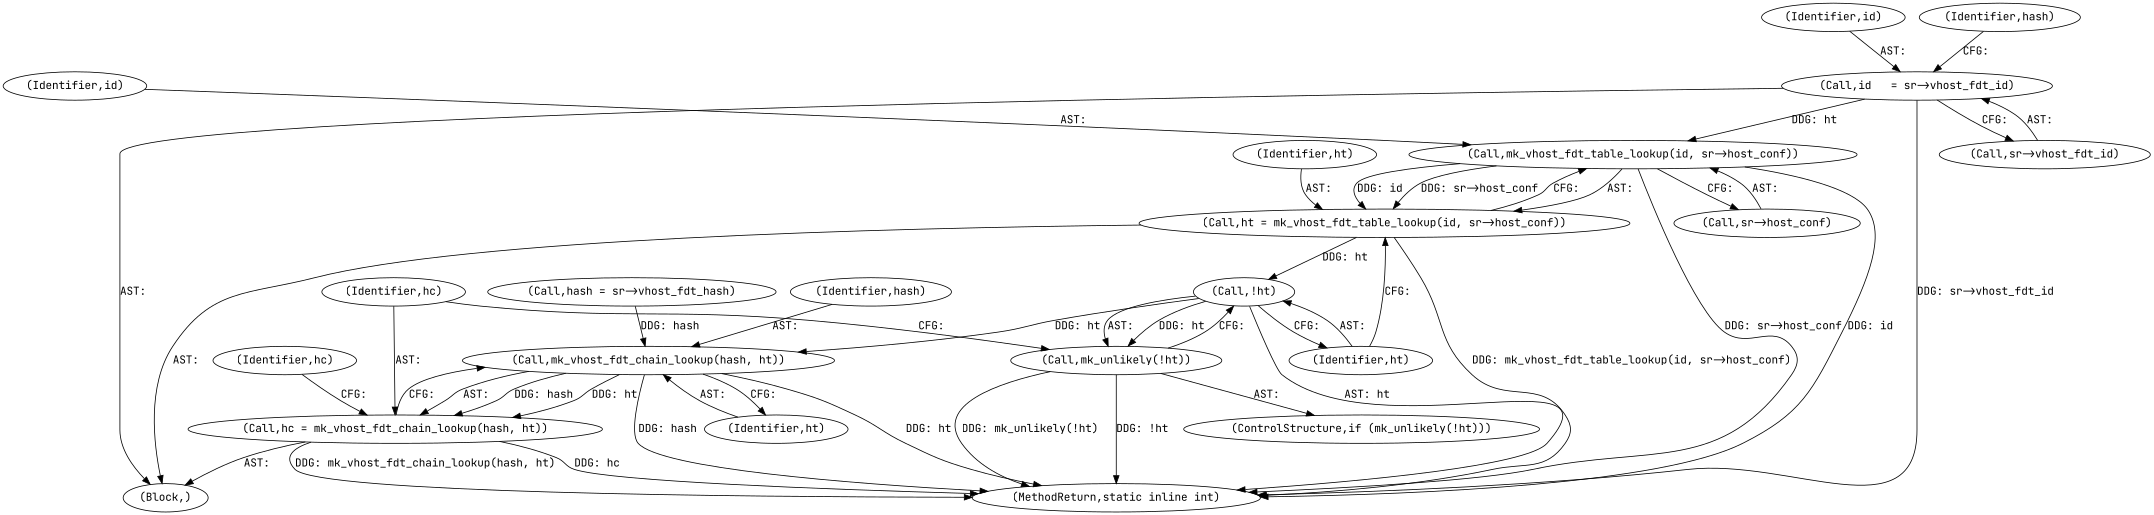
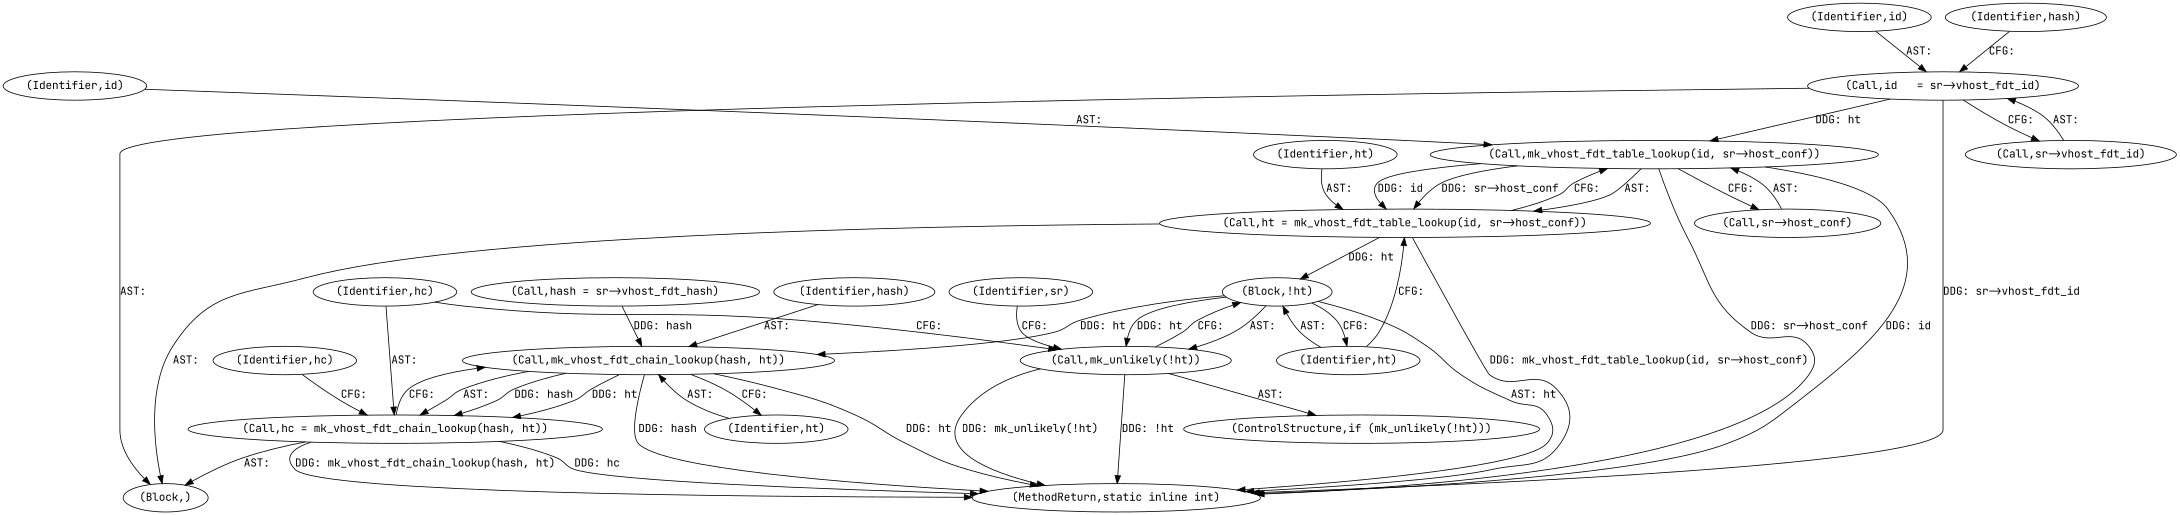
  digraph {
    fontname="JetBrains Mono"
    node [fontname="JetBrains Mono"]
    edge [fontname="JetBrains Mono"]
    n1 [label="(Call,mk_vhost_fdt_table_lookup(id, sr->host_conf))"]
    n2 [label="(Call,ht = mk_vhost_fdt_table_lookup(id, sr->host_conf))"]
    n3 [label="(Call,sr->host_conf)"]
    n4 [label="(MethodReturn,static inline int)"]
    n5 [label="(Block,)"]
-   n6 [label="(Call,!ht)"]
+   n6 [label="(Block,!ht)"]
    n7 [label="(Call,id   = sr->vhost_fdt_id)"]
    n8 [label="(Call,sr->vhost_fdt_id)"]
    n9 [label="(Call,mk_unlikely(!ht))"]
    n10 [label="(Call,mk_vhost_fdt_chain_lookup(hash, ht))"]
    n11 [label="(Identifier,ht)"]
    n12 [label="(ControlStructure,if (mk_unlikely(!ht)))"]
    n13 [label="(Call,hc = mk_vhost_fdt_chain_lookup(hash, ht))"]
    n14 [label="(Identifier,ht)"]
    n15 [label="(Identifier,id)"]
    n16 [label="(Identifier,id)"]
    n17 [label="(Identifier,hc)"]
    n18 [label="(Call,hash = sr->vhost_fdt_hash)"]
    n19 [label="(Identifier,hc)"]
    n20 [label="(Identifier,hash)"]
    n21 [label="(Identifier,ht)"]
+   n22 [label="(Identifier,sr)"]
    n23 [label="(Identifier,hash)"]
    n1 -> n2 [label="AST: "]
    n1 -> n2 [label="DDG: id"]
    n1 -> n2 [label="DDG: sr->host_conf"]
    n1 -> n3 [label="CFG: "]
    n1 -> n4 [label="DDG: sr->host_conf"]
    n1 -> n4 [label="DDG: id"]
    n2 -> n1 [label="CFG: "]
    n2 -> n4 [label="DDG: mk_vhost_fdt_table_lookup(id, sr->host_conf)"]
    n2 -> n5 [label="AST: "]
    n2 -> n6 [label="DDG: ht"]
    n3 -> n1 [label="AST: "]
    n6 -> n4 [label="AST: ht"]
    n6 -> n9 [label="AST: "]
    n6 -> n9 [label="DDG: ht"]
    n6 -> n10 [label="DDG: ht"]
    n6 -> n11 [label="CFG: "]
    n7 -> n1 [label="DDG: ht"]
    n7 -> n4 [label="DDG: sr->vhost_fdt_id"]
    n7 -> n5 [label="AST: "]
    n7 -> n8 [label="CFG: "]
    n8 -> n7 [label="AST: "]
    n9 -> n4 [label="DDG: mk_unlikely(!ht)"]
    n9 -> n4 [label="DDG: !ht"]
    n9 -> n6 [label="CFG: "]
    n9 -> n12 [label="AST: "]
    n10 -> n4 [label="DDG: hash"]
    n10 -> n4 [label="DDG: ht"]
    n10 -> n13 [label="AST: "]
    n10 -> n13 [label="DDG: hash"]
    n10 -> n13 [label="DDG: ht"]
    n10 -> n14 [label="CFG: "]
    n11 -> n2 [label="CFG: "]
    n11 -> n6 [label="AST: "]
    n13 -> n4 [label="DDG: mk_vhost_fdt_chain_lookup(hash, ht)"]
    n13 -> n4 [label="DDG: hc"]
    n13 -> n5 [label="AST: "]
    n13 -> n10 [label="CFG: "]
    n14 -> n10 [label="AST: "]
    n15 -> n1 [label="AST: "]
    n16 -> n7 [label="AST: "]
    n17 -> n9 [label="CFG: "]
    n17 -> n13 [label="AST: "]
    n18 -> n10 [label="DDG: hash"]
    n19 -> n13 [label="CFG: "]
    n20 -> n7 [label="CFG: "]
    n21 -> n2 [label="AST: "]
+   n22 -> n9 [label="CFG: "]
    n23 -> n10 [label="AST: "]
  }
